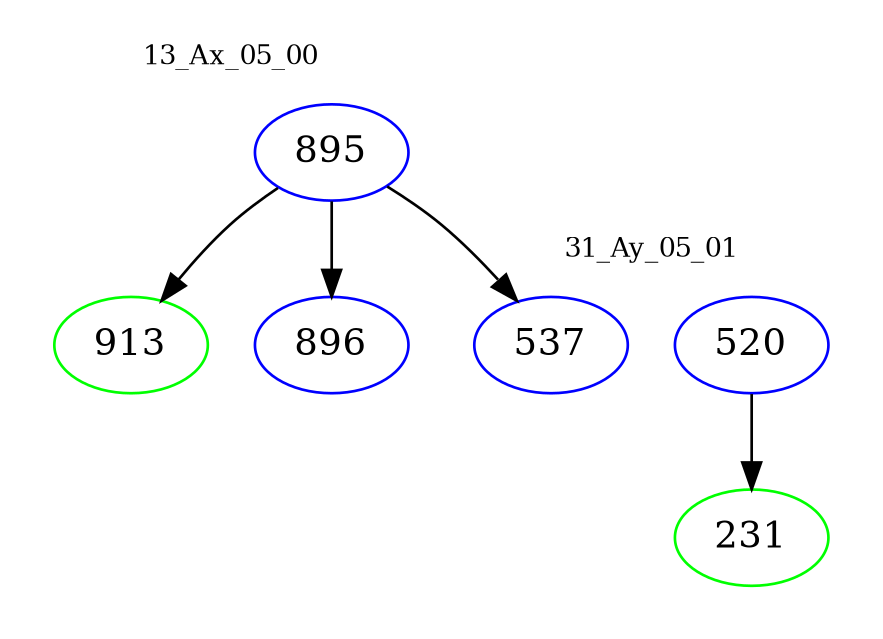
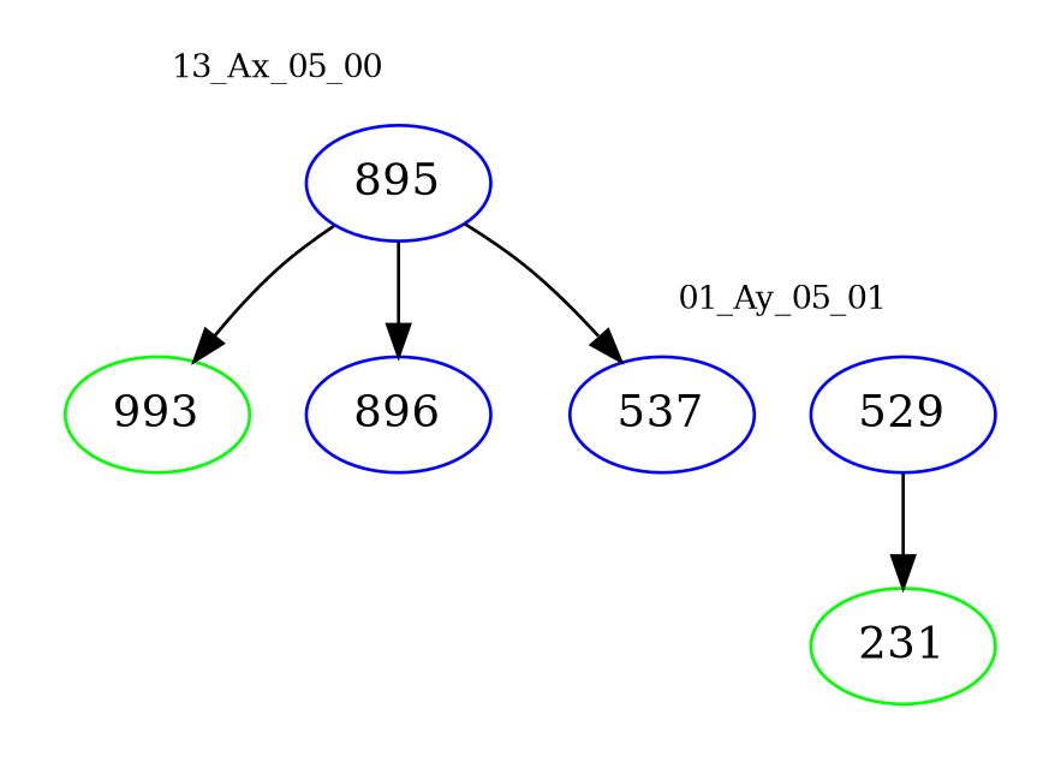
  digraph {
    node [color=blue]
    edge [color=black]
-   n1 [label=520]
+   n1 [label=529]
    n2 [color=green label=231]
    n3 [label=537]
    n4 [label=895]
-   n5 [color=green label=913]
+   n5 [color=green label=993]
    n6 [label=896]
    subgraph cluster_1 {
      color=white
      fontsize=10
-     label="31_Ay_05_01"
+     label="01_Ay_05_01"
      n1
      n2
      n3
    }
    subgraph cluster_2 {
      color=white
      fontsize=10
      label="13_Ax_05_00"
      n4
      n5
      n6
    }
    n1 -> n2
    n4 -> n3
    n4 -> n5
    n4 -> n6
  }
